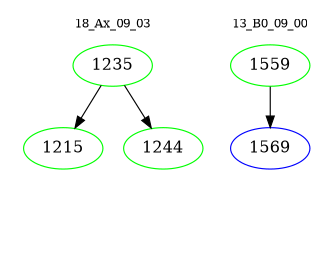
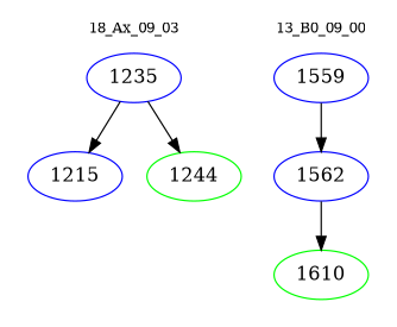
  digraph {
    node [color=blue]
    edge [color=black]
-   n1 [color=green label=1215]
-   n2 [color=green label=1235]
+   n1 [label=1215]
+   n2 [label=1235]
    n3 [color=green label=1244]
-   n4 [color=green label=1559]
-   n5 [label=1569]
+   n4 [label=1559]
+   n5 [label=1562]
+   n6 [color=green label=1610]
    subgraph cluster_1 {
      color=white
      fontsize=10
      label="18_Ax_09_03"
      n1
      n2
      n3
    }
    subgraph cluster_2 {
      color=white
      fontsize=10
      label="13_B0_09_00"
      n4
      n5
+     n6
    }
    n2 -> n1
    n2 -> n3
    n4 -> n5
+   n5 -> n6
  }
